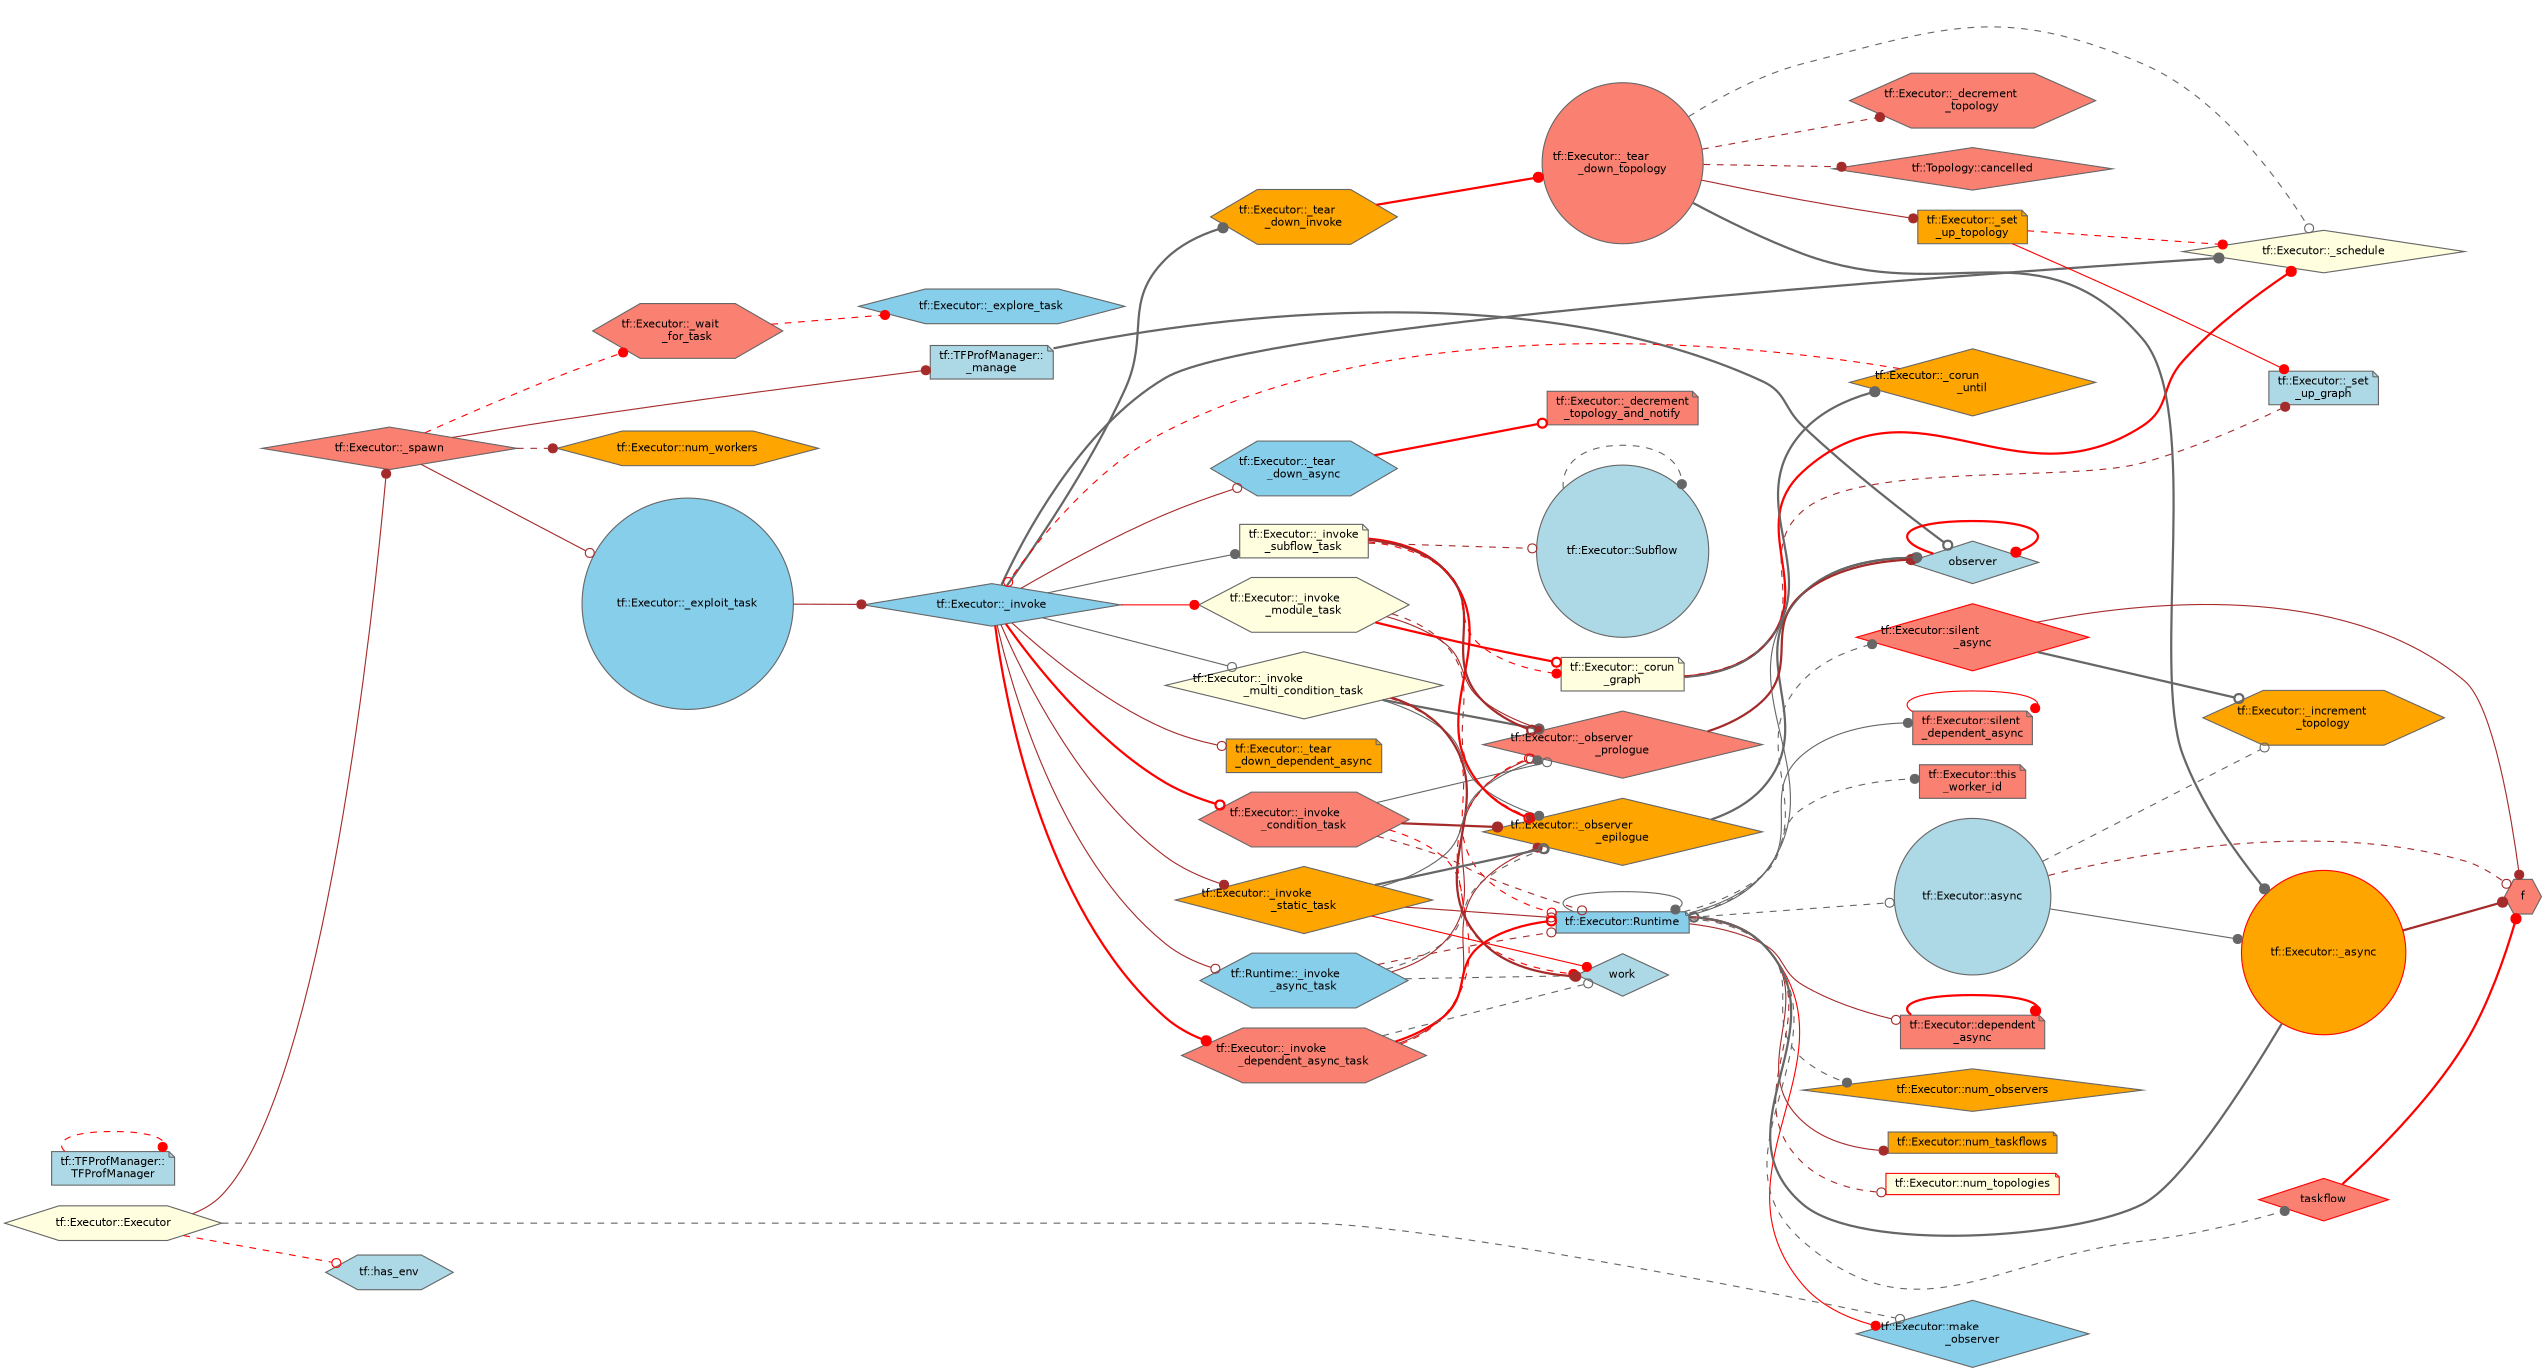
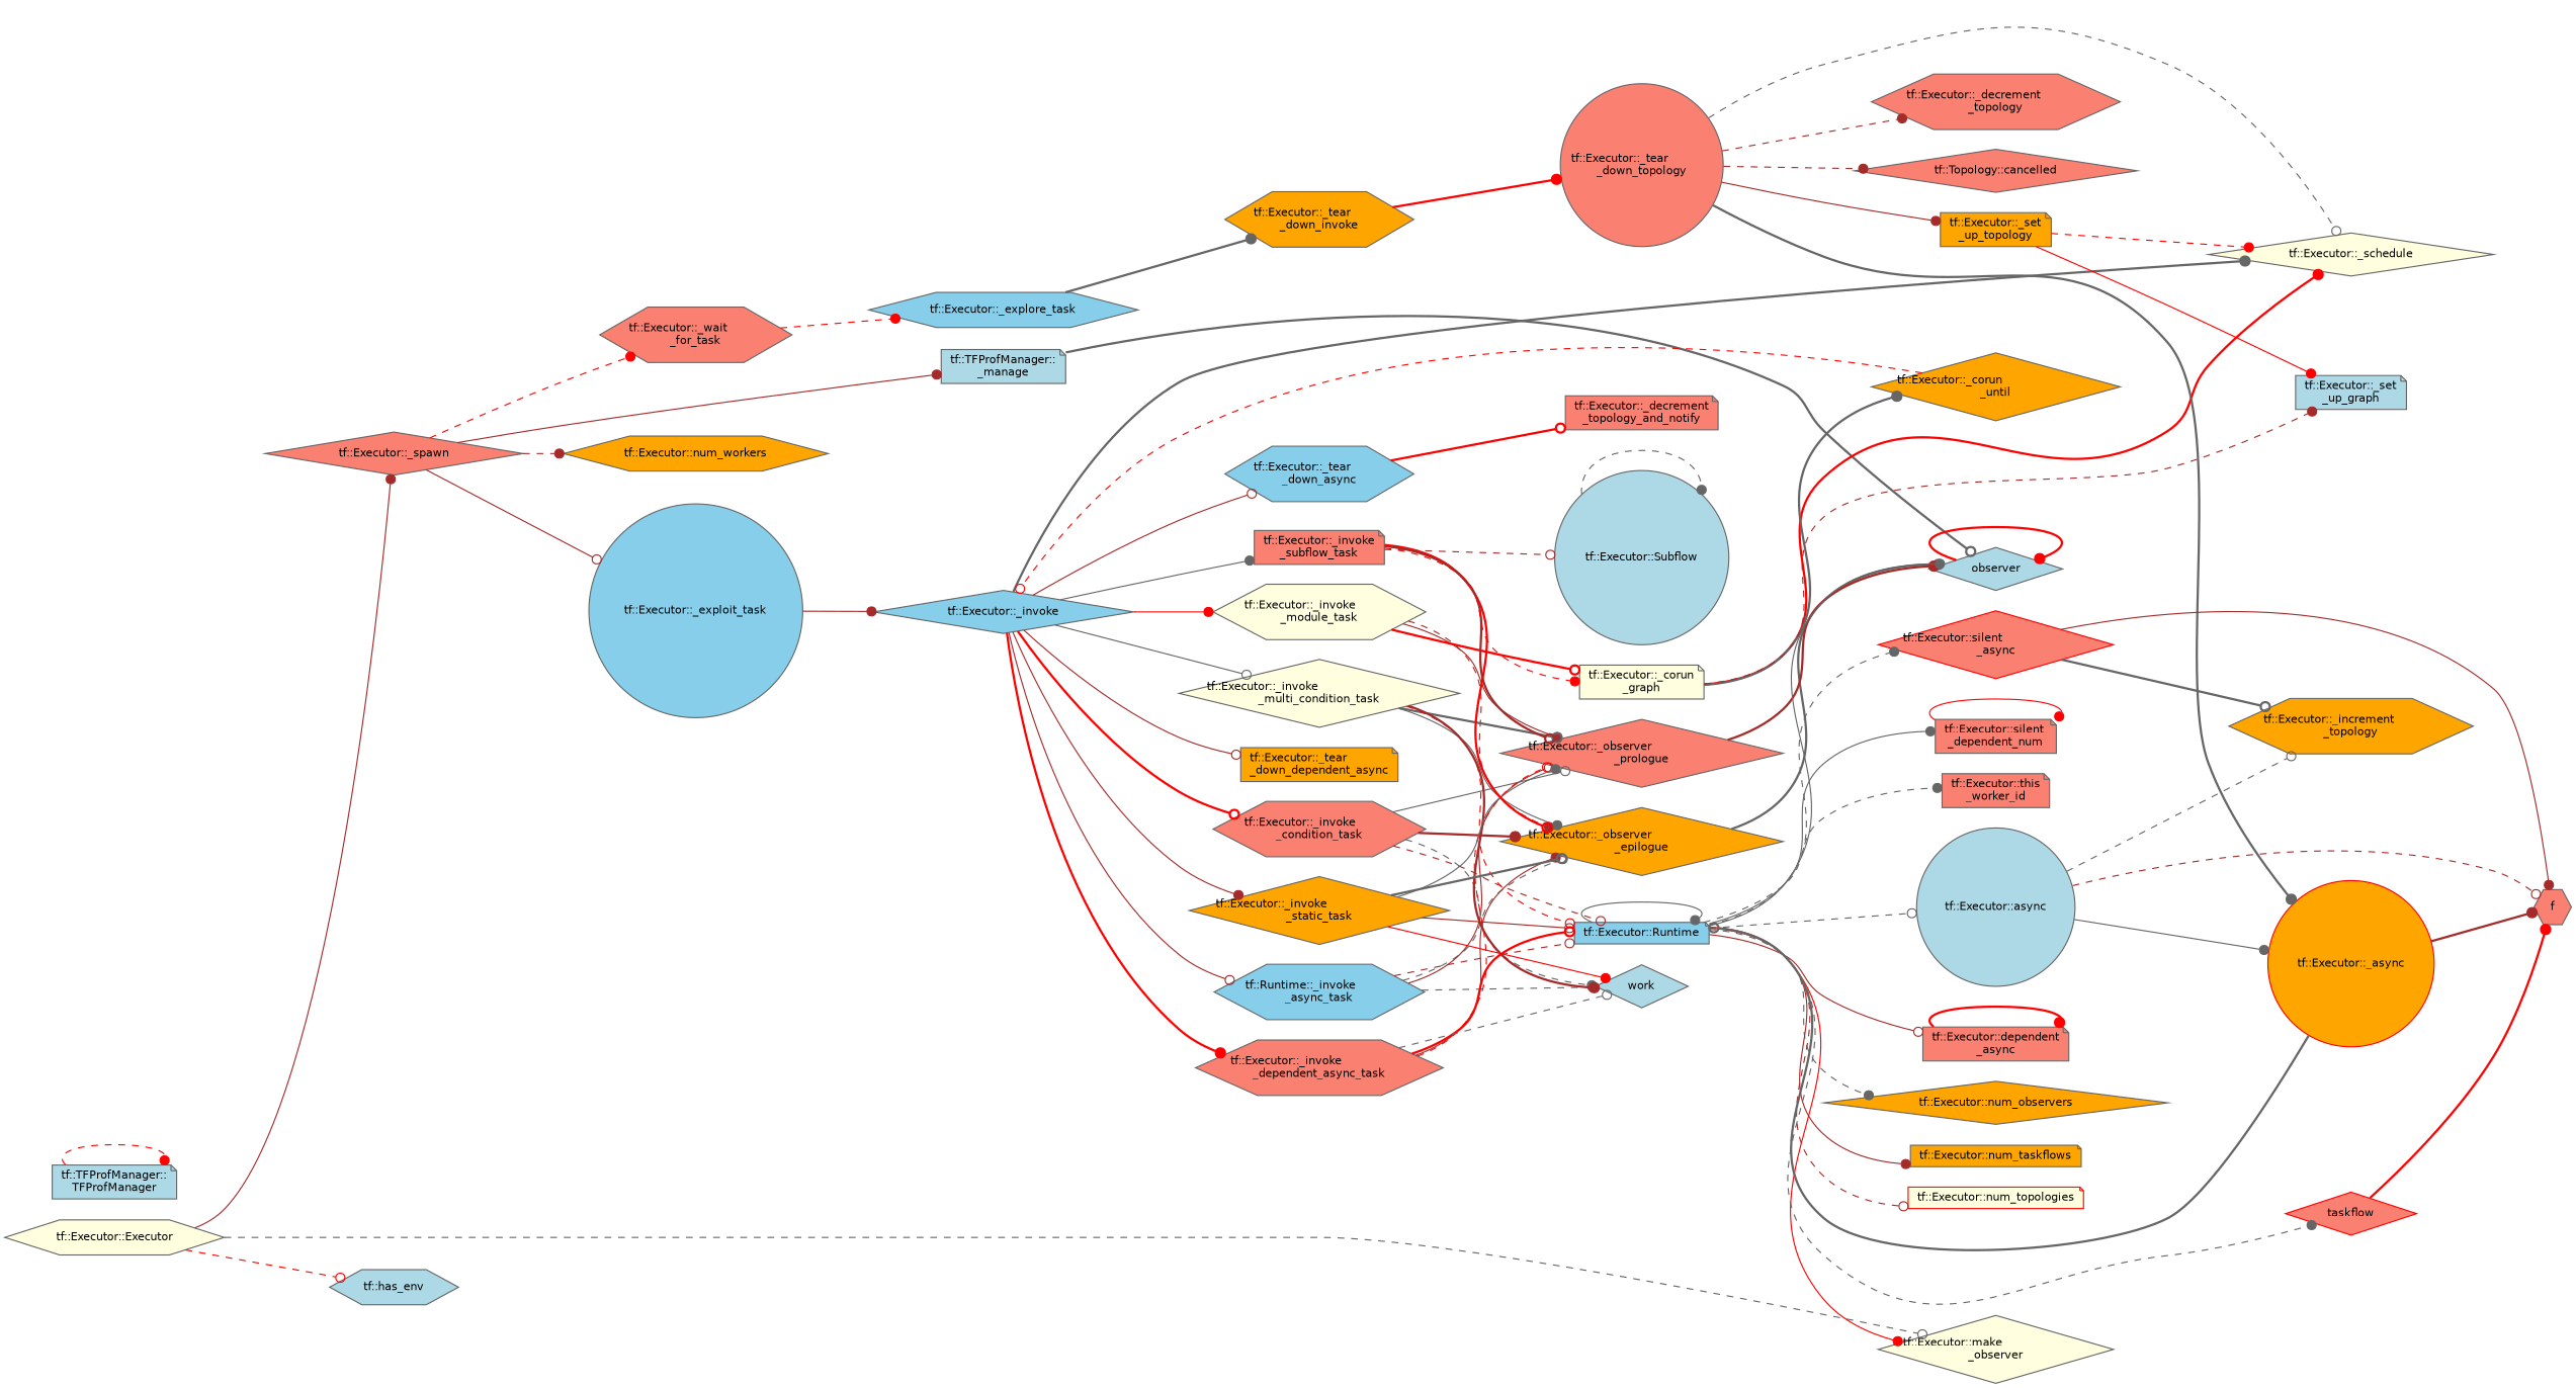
  digraph {
    rankdir=LR
    node [color=grey40 fillcolor=salmon fontname=Helvetica fontsize=10 shape=diamond style=filled]
    edge [arrowhead=dot color=gray40 fontname=Helvetica fontsize=10 labelfontname=Helvetica labelfontsize=10 style=dashed]
    n1 [color=gray40 fillcolor=lightyellow fontcolor=black height=0.2 label="tf::Executor::Executor" shape=hexagon width=0.4]
    n2 [height=0.2 label="tf::Executor::_spawn" width=0.4]
-   n3 [fillcolor=skyblue height=0.2 label="tf::Executor::make\l_observer" width=0.4]
+   n3 [fillcolor=lightyellow height=0.2 label="tf::Executor::make\l_observer" width=0.4]
    n4 [fillcolor=lightblue height=0.2 label="tf::has_env" shape=hexagon width=0.4]
    n5 [fillcolor=lightblue height=0.2 label="tf::TFProfManager::\l_manage" shape=note width=0.4]
    n6 [fillcolor=lightblue height=0.2 label=observer width=0.4]
    n7 [fillcolor=skyblue height=0.2 label="tf::Executor::_exploit_task" shape=circle width=0.4]
    n8 [height=0.2 label="tf::Executor::_wait\l_for_task" shape=hexagon width=0.4]
    n9 [fillcolor=orange height=0.2 label="tf::Executor::num_workers" shape=hexagon width=0.4]
    n10 [fillcolor=skyblue height=0.2 label="tf::Executor::_invoke" width=0.4]
    n11 [fillcolor=skyblue height=0.2 label="tf::Executor::_explore_task" shape=hexagon width=0.4]
    n12 [fillcolor=skyblue height=0.2 label="tf::Runtime::_invoke\l_async_task" shape=hexagon width=0.4]
    n13 [height=0.2 label="tf::Executor::_invoke\l_condition_task" shape=hexagon width=0.4]
    n14 [height=0.2 label="tf::Executor::_invoke\l_dependent_async_task" shape=hexagon width=0.4]
    n15 [fillcolor=lightyellow height=0.2 label="tf::Executor::_invoke\l_module_task" shape=hexagon width=0.4]
    n16 [fillcolor=lightyellow height=0.2 label="tf::Executor::_schedule" width=0.4]
    n17 [fillcolor=lightyellow height=0.2 label="tf::Executor::_invoke\l_multi_condition_task" width=0.4]
    n18 [fillcolor=orange height=0.2 label="tf::Executor::_invoke\l_static_task" width=0.4]
-   n19 [fillcolor=lightyellow height=0.2 label="tf::Executor::_invoke\l_subflow_task" shape=note width=0.4]
+   n19 [height=0.2 label="tf::Executor::_invoke\l_subflow_task" shape=note width=0.4]
    n20 [fillcolor=skyblue height=0.2 label="tf::Executor::_tear\l_down_async" shape=hexagon width=0.4]
    n21 [fillcolor=orange height=0.2 label="tf::Executor::_tear\l_down_dependent_async" shape=note width=0.4]
    n22 [fillcolor=orange height=0.2 label="tf::Executor::_tear\l_down_invoke" shape=hexagon width=0.4]
    n23 [fillcolor=orange height=0.2 label="tf::Executor::_observer\l_epilogue" width=0.4]
    n24 [height=0.2 label="tf::Executor::_observer\l_prologue" width=0.4]
    n25 [fillcolor=skyblue height=0.2 label="tf::Executor::Runtime" shape=note width=0.4]
    n26 [fillcolor=lightblue height=0.2 label=work width=0.4]
    n27 [fillcolor=lightyellow height=0.2 label="tf::Executor::_corun\l_graph" shape=note width=0.4]
    n28 [fillcolor=lightblue height=0.2 label="tf::Executor::Subflow" shape=circle width=0.4]
    n29 [height=0.2 label="tf::Executor::_decrement\l_topology_and_notify" shape=note width=0.4]
    n30 [height=0.2 label="tf::Executor::_tear\l_down_topology" shape=circle width=0.4]
    n31 [fillcolor=lightblue height=0.2 label="tf::Executor::async" shape=circle width=0.4]
    n32 [height=0.2 label="tf::Executor::dependent\l_async" shape=note width=0.4]
    n33 [fillcolor=orange height=0.2 label="tf::Executor::num_observers" width=0.4]
    n34 [fillcolor=orange height=0.2 label="tf::Executor::num_taskflows" shape=note width=0.4]
    n35 [color=red fillcolor=lightyellow height=0.2 label="tf::Executor::num_topologies" shape=note width=0.4]
    n36 [color=red height=0.2 label="tf::Executor::silent\l_async" width=0.4]
-   n37 [height=0.2 label="tf::Executor::silent\l_dependent_async" shape=note width=0.4]
+   n37 [height=0.2 label="tf::Executor::silent\l_dependent_num" shape=note width=0.4]
    n38 [color=red height=0.2 label=taskflow width=0.4]
    n39 [height=0.2 label="tf::Executor::this\l_worker_id" shape=note width=0.4]
    n40 [color=red fillcolor=orange height=0.2 label="tf::Executor::_async" shape=circle width=0.4]
    n41 [height=0.2 label=f shape=hexagon width=0.4]
    n42 [fillcolor=orange height=0.2 label="tf::Executor::_increment\l_topology" shape=hexagon width=0.4]
    n43 [fillcolor=orange height=0.2 label="tf::Executor::_corun\l_until" width=0.4]
    n44 [fillcolor=lightblue height=0.2 label="tf::Executor::_set\l_up_graph" shape=note width=0.4]
    n45 [height=0.2 label="tf::Executor::_decrement\l_topology" shape=hexagon width=0.4]
    n46 [fillcolor=orange height=0.2 label="tf::Executor::_set\l_up_topology" shape=note width=0.4]
    n47 [height=0.2 label="tf::Topology::cancelled" width=0.4]
    n48 [fillcolor=lightblue height=0.2 label="tf::TFProfManager::\lTFProfManager" shape=note width=0.4]
    n1 -> n2 [color=brown style=solid]
    n1 -> n3 [arrowhead=odot]
    n1 -> n4 [arrowhead=odot color=red]
    n2 -> n5 [color=brown style=solid]
    n2 -> n7 [arrowhead=odot color=brown style=solid]
    n2 -> n8 [color=red]
    n2 -> n9 [color=brown]
    n5 -> n6 [arrowhead=odot style=bold]
    n6 -> n6 [color=red style=bold]
    n7 -> n10 [color=brown style=solid]
    n8 -> n11 [color=red]
    n10 -> n12 [arrowhead=odot color=brown style=solid]
    n10 -> n13 [arrowhead=odot color=red style=bold]
    n10 -> n14 [color=red style=bold]
    n10 -> n15 [color=red style=solid]
    n10 -> n16 [style=bold]
    n10 -> n17 [arrowhead=odot style=solid]
    n10 -> n18 [color=brown style=solid]
    n10 -> n19 [style=solid]
    n10 -> n20 [arrowhead=odot color=brown style=solid]
    n10 -> n21 [arrowhead=odot color=brown style=solid]
-   n10 -> n22 [style=bold]
+   n11 -> n22 [style=bold]
    n12 -> n23 [arrowhead=odot]
    n12 -> n24 [arrowhead=odot color=brown style=solid]
    n12 -> n25 [arrowhead=odot color=brown]
    n12 -> n26 [arrowhead=odot]
    n13 -> n23 [color=brown style=bold]
    n13 -> n24 [arrowhead=odot style=solid]
    n13 -> n25 [arrowhead=odot color=brown]
-   n13 -> n26 [color=red]
+   n13 -> n26
    n14 -> n23 [color=brown style=solid]
    n14 -> n24 [arrowhead=odot color=red]
    n14 -> n25 [arrowhead=odot color=red style=bold]
    n14 -> n26 [arrowhead=odot]
    n15 -> n23 [color=brown]
    n15 -> n24 [color=brown style=solid]
    n15 -> n27 [arrowhead=odot color=red style=bold]
    n17 -> n23 [style=solid]
    n17 -> n24 [arrowhead=odot style=bold]
    n17 -> n25 [arrowhead=odot color=red]
    n17 -> n26 [color=brown style=bold]
    n18 -> n23 [arrowhead=odot style=bold]
    n18 -> n24 [style=solid]
    n18 -> n25 [arrowhead=odot color=brown style=solid]
    n18 -> n26 [color=red style=solid]
    n19 -> n23 [arrowhead=odot color=red style=bold]
    n19 -> n24 [arrowhead=odot color=brown style=bold]
    n19 -> n27 [color=red]
    n19 -> n28 [arrowhead=odot color=brown]
    n20 -> n29 [arrowhead=odot color=red style=bold]
    n22 -> n30 [color=red style=bold]
    n23 -> n6 [style=bold]
    n24 -> n6 [color=brown style=bold]
    n25 -> n3 [color=red style=solid]
    n25 -> n6 [style=solid]
    n25 -> n25 [style=solid]
    n25 -> n31 [arrowhead=odot]
    n25 -> n32 [arrowhead=odot color=brown style=solid]
    n25 -> n33
    n25 -> n34 [color=brown style=solid]
    n25 -> n35 [arrowhead=odot color=brown]
    n25 -> n36
    n25 -> n37 [style=solid]
    n25 -> n38
    n25 -> n39
    n27 -> n16 [color=red style=bold]
    n27 -> n43 [style=bold]
    n27 -> n44 [color=brown]
    n28 -> n28
    n30 -> n16 [arrowhead=odot]
    n30 -> n40 [style=bold]
    n30 -> n45 [color=brown]
    n30 -> n46 [color=brown style=solid]
    n30 -> n47 [color=brown]
    n31 -> n40 [style=solid]
    n31 -> n41 [arrowhead=odot color=brown]
    n31 -> n42 [arrowhead=odot]
    n32 -> n32 [color=red style=bold]
    n36 -> n41 [color=brown style=solid]
    n36 -> n42 [arrowhead=odot style=bold]
    n37 -> n37 [color=red style=solid]
    n38 -> n41 [color=red style=bold]
    n40 -> n25 [arrowhead=odot style=bold]
    n40 -> n41 [color=brown style=bold]
    n43 -> n10 [arrowhead=odot color=red]
    n46 -> n16 [color=red]
    n46 -> n44 [color=red style=solid]
    n48 -> n48 [color=red]
  }
